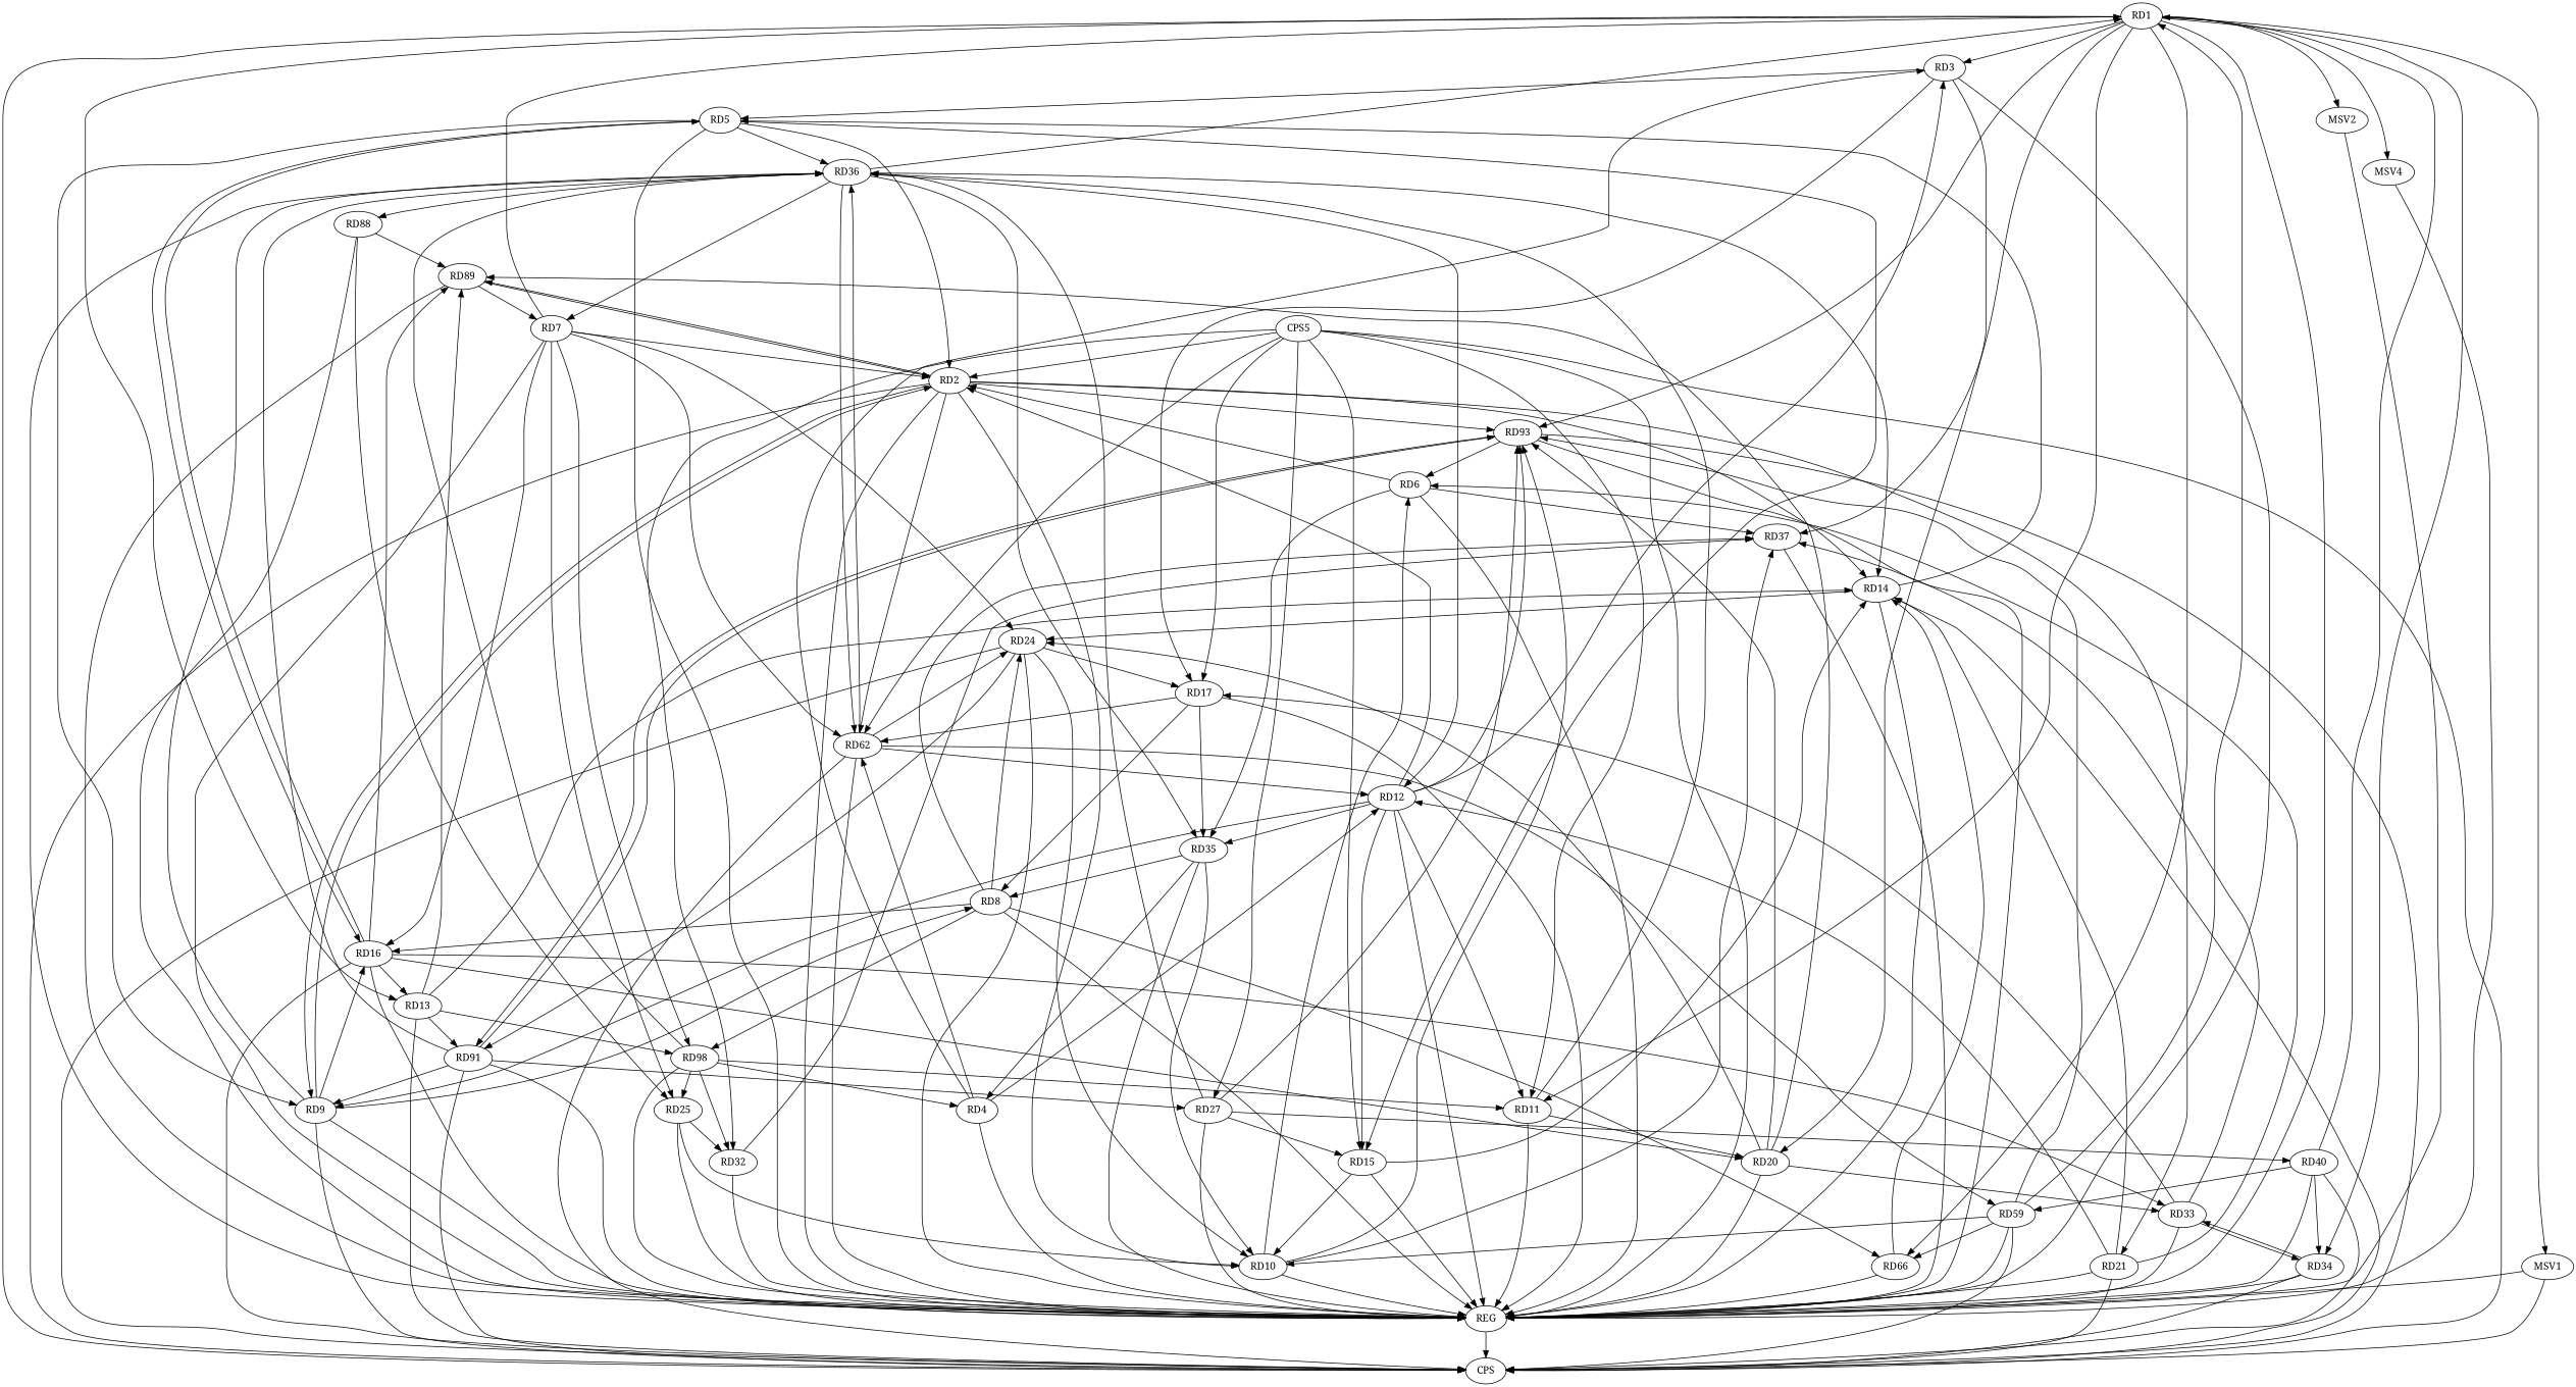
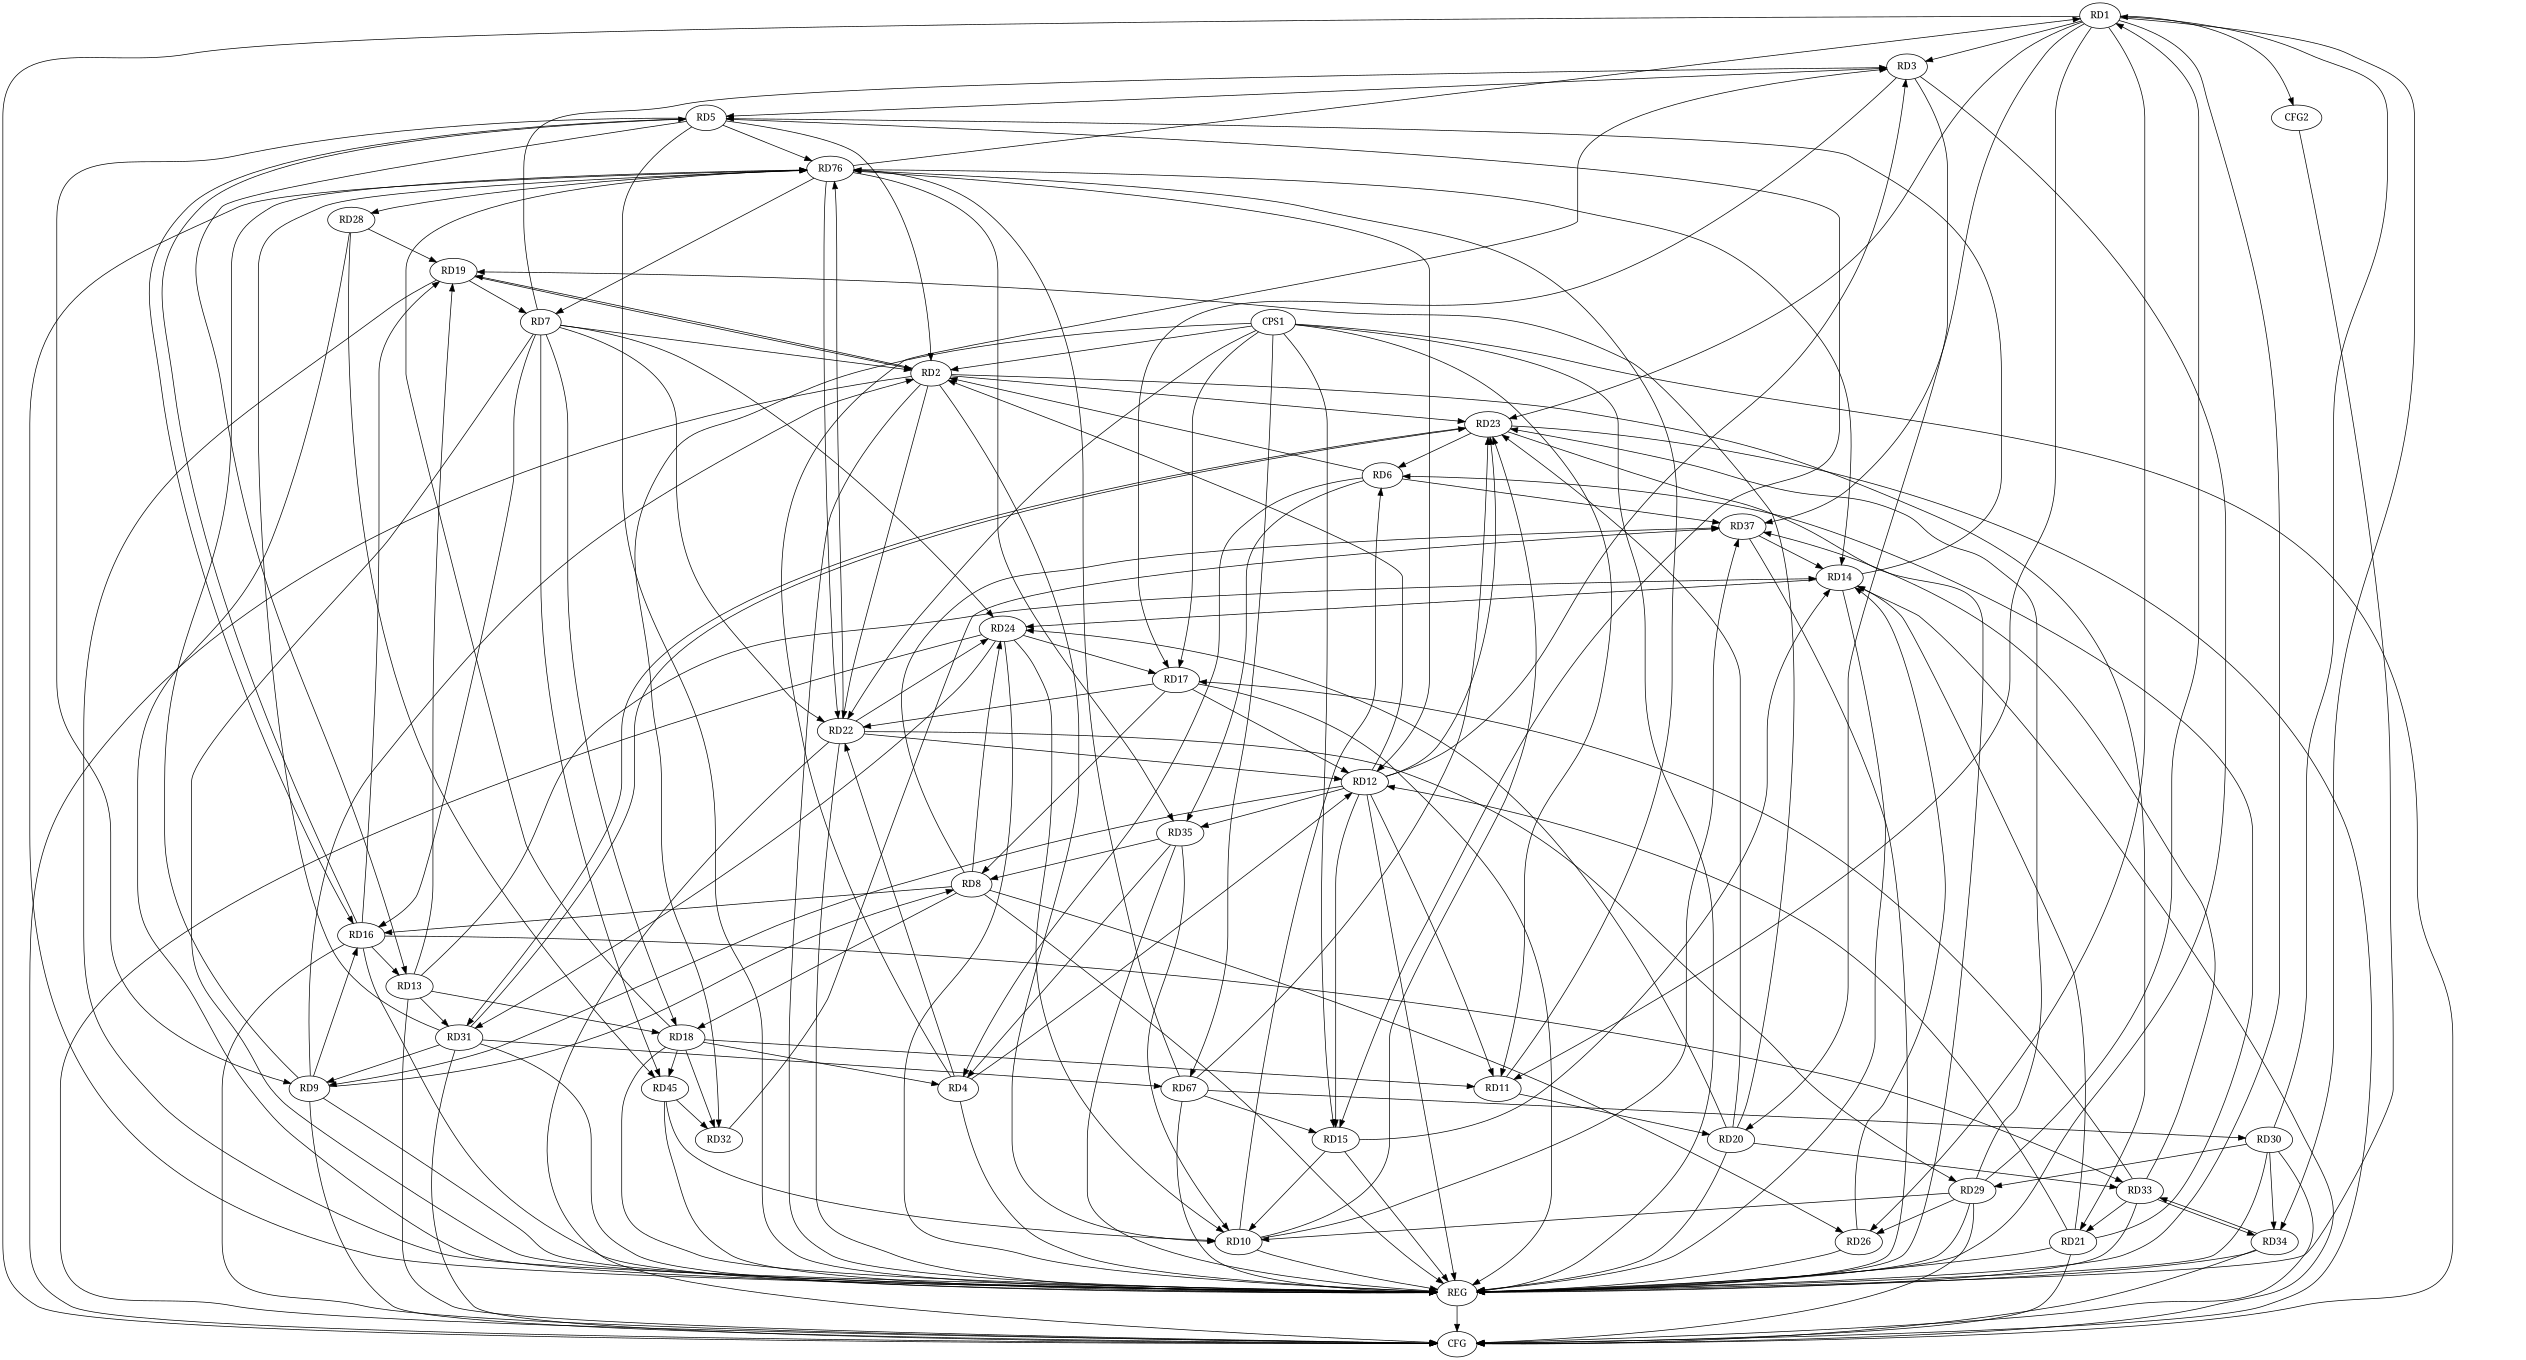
  strict digraph {
    fontname="Noto Serif"
    node [fontname="Noto Serif"]
    edge [fontname="Noto Serif"]
    n1 [label=RD1]
    n2 [label=RD3]
    n3 [label=RD11]
-   n4 [label=RD93]
-   n5 [label=RD66]
+   n4 [label=RD23]
+   n5 [label=RD26]
    n6 [label=RD34]
    n7 [label=RD37]
    n8 [label=REG]
-   n9 [label=CPS]
-   n10 [label=MSV1]
-   n11 [label=MSV2]
-   n12 [label=MSV4]
+   n9 [label=CFG]
+   n11 [label=CFG2]
    n13 [label=RD5]
    n14 [label=RD17]
    n15 [label=RD20]
-   n16 [label=RD36]
+   n16 [label=RD76]
    n17 [label=RD6]
-   n18 [label=RD91]
+   n18 [label=RD31]
    n19 [label=RD14]
    n20 [label=RD33]
    n21 [label=RD2]
    n22 [label=RD9]
    n23 [label=RD10]
-   n24 [label=RD89]
+   n24 [label=RD19]
    n25 [label=RD21]
-   n26 [label=RD62]
+   n26 [label=RD22]
    n27 [label=RD16]
    n28 [label=RD8]
    n29 [label=RD7]
    n30 [label=RD12]
    n31 [label=RD24]
-   n32 [label=RD59]
+   n32 [label=RD29]
    n33 [label=RD13]
    n34 [label=RD15]
    n35 [label=RD4]
    n36 [label=RD35]
-   n37 [label=RD98]
-   n38 [label=RD88]
-   n39 [label=RD25]
+   n37 [label=RD18]
+   n38 [label=RD28]
+   n39 [label=RD45]
    n40 [label=RD32]
-   n41 [label=RD27]
-   n42 [label=RD40]
-   n43 [label=CPS5]
+   n41 [label=RD67]
+   n42 [label=RD30]
+   n43 [label=CPS1]
    n1 -> n2
    n1 -> n3
    n1 -> n4
    n1 -> n5
    n1 -> n6
    n1 -> n7
    n1 -> n8
    n1 -> n9
-   n1 -> n10
    n1 -> n11
-   n1 -> n12
    n2 -> n8
    n2 -> n13
    n2 -> n14
    n2 -> n15
-   n3 -> n8
    n3 -> n15
    n3 -> n16
    n4 -> n8
    n4 -> n9
    n4 -> n17
    n4 -> n18
    n5 -> n8
    n5 -> n19
    n6 -> n8
    n6 -> n9
    n6 -> n20
    n7 -> n8
-   n21 -> n19
+   n7 -> n19
    n8 -> n9
-   n10 -> n8
-   n10 -> n9
    n11 -> n8
-   n12 -> n8
    n13 -> n8
    n13 -> n16
    n13 -> n21
    n13 -> n22
    n13 -> n27
-   n1 -> n33
+   n13 -> n33
    n13 -> n34
    n14 -> n8
    n14 -> n26
    n14 -> n28
-   n14 -> n36
+   n14 -> n30
    n15 -> n4
    n15 -> n8
    n15 -> n20
    n15 -> n24
    n15 -> n31
    n16 -> n1
    n16 -> n8
    n16 -> n19
    n16 -> n26
    n16 -> n29
    n16 -> n30
    n16 -> n36
    n16 -> n38
    n17 -> n7
-   n17 -> n8
+   n17 -> n35
    n17 -> n21
    n17 -> n36
    n18 -> n4
    n18 -> n8
    n18 -> n9
    n18 -> n16
    n18 -> n22
    n18 -> n41
    n19 -> n8
    n19 -> n9
    n19 -> n13
    n19 -> n31
    n20 -> n6
    n20 -> n7
    n20 -> n8
    n20 -> n14
+   n20 -> n25
    n21 -> n4
    n21 -> n8
    n21 -> n9
-   n21 -> n22
    n21 -> n23
    n21 -> n24
    n21 -> n25
    n21 -> n26
    n22 -> n8
    n22 -> n9
    n22 -> n16
    n22 -> n21
    n22 -> n27
    n22 -> n28
    n23 -> n4
    n23 -> n7
    n23 -> n8
    n23 -> n17
    n24 -> n8
    n24 -> n21
    n24 -> n29
    n25 -> n8
    n25 -> n9
    n25 -> n17
    n25 -> n19
    n25 -> n30
    n26 -> n8
    n26 -> n9
    n26 -> n16
    n26 -> n30
    n26 -> n31
    n26 -> n32
    n27 -> n8
    n27 -> n9
    n27 -> n13
-   n27 -> n15
    n27 -> n20
    n27 -> n24
    n27 -> n33
    n28 -> n5
    n28 -> n7
    n28 -> n8
    n28 -> n27
    n28 -> n31
    n28 -> n37
-   n29 -> n1
+   n29 -> n2
    n29 -> n8
    n29 -> n21
    n29 -> n26
    n29 -> n27
    n29 -> n31
    n29 -> n37
    n29 -> n39
    n30 -> n2
    n30 -> n3
    n30 -> n4
    n30 -> n8
    n30 -> n21
    n30 -> n22
    n30 -> n34
    n30 -> n36
    n31 -> n8
    n31 -> n9
    n31 -> n14
    n31 -> n18
    n31 -> n23
    n32 -> n1
    n32 -> n4
    n32 -> n5
    n32 -> n8
    n32 -> n9
    n32 -> n23
    n33 -> n9
    n33 -> n18
    n33 -> n19
    n33 -> n24
    n33 -> n37
    n34 -> n8
    n34 -> n19
    n34 -> n23
    n35 -> n2
    n35 -> n8
    n35 -> n26
    n35 -> n30
    n36 -> n8
    n36 -> n23
    n36 -> n28
    n36 -> n35
    n37 -> n3
    n37 -> n8
    n37 -> n16
    n37 -> n35
    n37 -> n39
    n37 -> n40
    n38 -> n8
    n38 -> n24
    n38 -> n39
    n39 -> n8
    n39 -> n23
    n39 -> n40
    n40 -> n7
-   n40 -> n8
    n41 -> n4
    n41 -> n8
    n41 -> n16
    n41 -> n34
    n41 -> n42
    n42 -> n1
    n42 -> n6
    n42 -> n8
    n42 -> n9
    n42 -> n32
    n43 -> n3
    n43 -> n8
    n43 -> n9
    n43 -> n14
    n43 -> n21
    n43 -> n26
    n43 -> n34
    n43 -> n40
    n43 -> n41
  }
